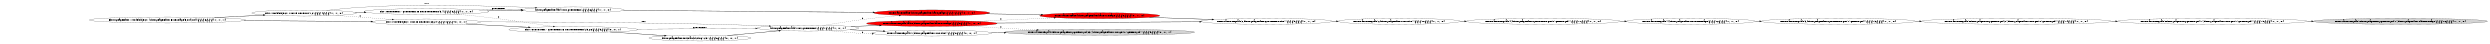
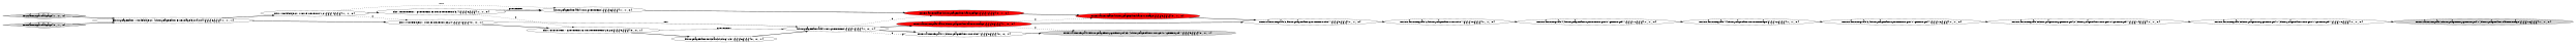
  digraph {
    rankdir=LR
    node [fillcolor=white shape=ellipse style=filled]
    edge [style=bold]
    n1 [fillcolor=lightgray label="Assert.assertEquals(HistoryPageEntry.getEntryId(1),historyPageFilter.oldestOnPage)@@@16@@@['1', '1', '0']"]
    n2 [label="List<ModelObject> runs = newRuns(23,24)@@@4@@@['0', '0', '1']"]
    n3 [label="historyPageFilter.add(runs,queueItems)@@@7@@@['1', '0', '1']"]
    n4 [label="List<Queue.Item> queueItems = newQueueItems(25,26)@@@5@@@['0', '0', '1']"]
    n5 [fillcolor=red label="Assert.assertFalse(historyPageFilter.hasUpPage)@@@7@@@['0', '1', '0']"]
    n6 [label="Assert.assertEquals(1,historyPageFilter.runs.size())@@@8@@@['0', '0', '1']"]
    n7 [fillcolor=red label="Assert.assertEquals(false,historyPageFilter.hasDownPage)@@@8@@@['1', '0', '0']"]
    n8 [label="historyPageFilter.setSearchString(\"23\")@@@6@@@['0', '0', '1']"]
    n9 [fillcolor=red label="Assert.assertFalse(historyPageFilter.hasDownPage)@@@8@@@['0', '1', '0']"]
    n10 [fillcolor=lightgray label="Assert.assertEquals(HistoryPageEntry.getEntryId(23),historyPageFilter.runs.get(0).getEntryId())@@@9@@@['0', '0', '1']"]
    n11 [label="Assert.assertEquals(2,historyPageFilter.queueItems.size())@@@9@@@['1', '1', '0']"]
    n12 [label="Assert.assertEquals(HistoryPageEntry.getEntryId(1),historyPageFilter.runs.get(1).getEntryId())@@@15@@@['1', '1', '0']"]
    n13 [label="List<Queue.Item> queueItems = newQueueItems(3,4)@@@5@@@['1', '1', '0']"]
    n14 [label="historyPageFilter.add(runs,queueItems)@@@6@@@['1', '1', '0']"]
+   n15 [fillcolor=lightgray label="test_latest_partial_page['1', '0', '0']" shape=diamond]
    n16 [label="HistoryPageFilter<ModelObject> historyPageFilter = newPage(5,null,null)@@@3@@@['1', '1', '1']"]
    n17 [label="List<ModelObject> runs = newRuns(1,2)@@@4@@@['1', '1', '0']"]
+   n18 [fillcolor=lightgray label="test_latest_partial_page['0', '1', '0']" shape=diamond]
    n19 [label="Assert.assertEquals(2,historyPageFilter.runs.size())@@@10@@@['1', '1', '0']"]
    n20 [label="Assert.assertEquals(4,historyPageFilter.newestOnPage)@@@12@@@['1', '1', '0']"]
    n21 [label="Assert.assertEquals(3,historyPageFilter.queueItems.get(1).getEntryId())@@@13@@@['1', '1', '0']"]
    n22 [label="Assert.assertEquals(HistoryPageEntry.getEntryId(2),historyPageFilter.runs.get(0).getEntryId())@@@14@@@['1', '1', '0']"]
    n23 [label="Assert.assertEquals(4,historyPageFilter.queueItems.get(0).getEntryId())@@@11@@@['1', '1', '0']"]
    n2 -> n3 [label=runs style=solid]
    n2 -> n4
    n3 -> n5 [label=0 style=dashed]
    n3 -> n6
    n3 -> n6 [label=0 style=dashed]
    n3 -> n7
    n4 -> n3 [label=queueItems style=solid]
    n4 -> n8
    n5 -> n9
    n6 -> n10
    n7 -> n9 [label=0 style=dashed]
    n7 -> n10 [label=0 style=dashed]
    n7 -> n11
    n8 -> n3
    n9 -> n11
    n11 -> n19
    n12 -> n1
    n13 -> n4 [label=0 style=dashed]
    n13 -> n14 [label=queueItems style=solid]
    n13 -> n14
    n14 -> n5
+   n15 -> n16
    n16 -> n2
    n16 -> n17
    n17 -> n2 [label=0 style=dashed]
    n17 -> n13
-   n17 -> n14 [label=runs style=solid]
+   n17 -> n14 [label=runs style=dashed]
+   n18 -> n16
    n19 -> n23
    n20 -> n21
    n21 -> n22
    n22 -> n12
    n23 -> n20
  }
